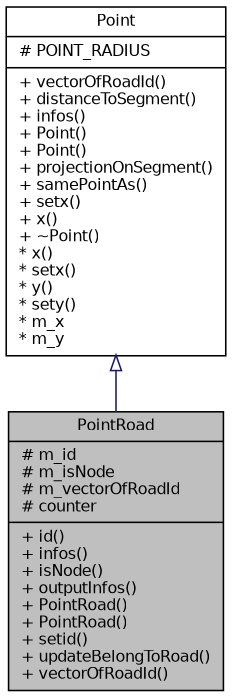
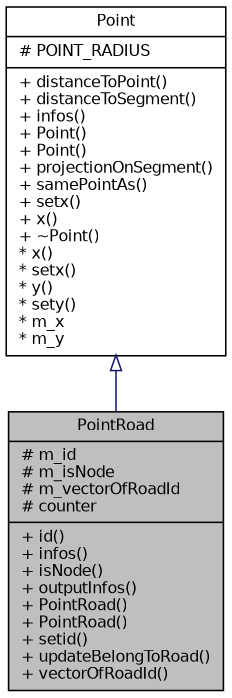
  digraph {
    node [color=black fontname=Helvetica fontsize=10 shape=record]
    n1 [fillcolor=grey75 fontcolor=black height=0.2 label="{PointRoad\n|# m_id\l# m_isNode\l# m_vectorOfRoadId\l# counter\l|+ id()\l+ infos()\l+ isNode()\l+ outputInfos()\l+ PointRoad()\l+ PointRoad()\l+ setid()\l+ updateBelongToRoad()\l+ vectorOfRoadId()\l}" style=filled width=0.4]
-   n2 [height=0.2 label="{Point\n|# POINT_RADIUS\l|+ vectorOfRoadId()\l+ distanceToSegment()\l+ infos()\l+ Point()\l+ Point()\l+ projectionOnSegment()\l+ samePointAs()\l+ setx()\l+ x()\l+ ~Point()\l* x()\l* setx()\l* y()\l* sety()\l* m_x\l* m_y\l}" width=0.4]
+   n2 [height=0.2 label="{Point\n|# POINT_RADIUS\l|+ distanceToPoint()\l+ distanceToSegment()\l+ infos()\l+ Point()\l+ Point()\l+ projectionOnSegment()\l+ samePointAs()\l+ setx()\l+ x()\l+ ~Point()\l* x()\l* setx()\l* y()\l* sety()\l* m_x\l* m_y\l}" width=0.4]
    n2 -> n1 [arrowtail=onormal color=midnightblue dir=back fontname=Helvetica fontsize=10 labelfontname=Helvetica labelfontsize=10 style=solid]
  }
